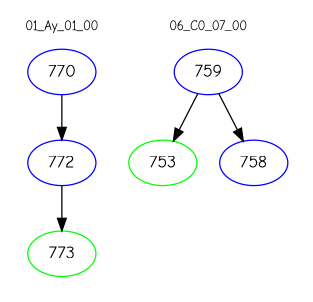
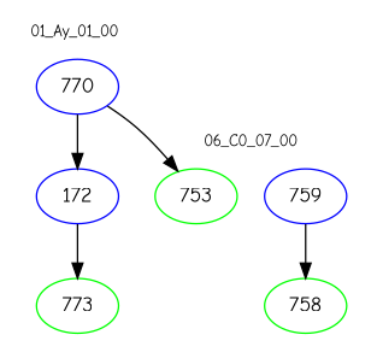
  digraph {
    fontname="Comic Neue"
    node [color=blue fontname="Comic Neue"]
    edge [color=black fontname="Comic Neue"]
-   n1 [label=772]
+   n1 [label=172]
    n2 [label=770]
    n3 [color=green label=773]
    n4 [label=759]
    n5 [color=green label=753]
-   n6 [label=758]
+   n6 [color=green label=758]
    subgraph cluster_1 {
      color=white
      fontsize=10
      label="01_Ay_01_00"
      n1
      n2
      n3
    }
    subgraph cluster_2 {
      color=white
      fontsize=10
      label="06_C0_07_00"
      n4
      n5
      n6
    }
    n1 -> n3
    n2 -> n1
-   n4 -> n5
+   n2 -> n5
    n4 -> n6
  }
